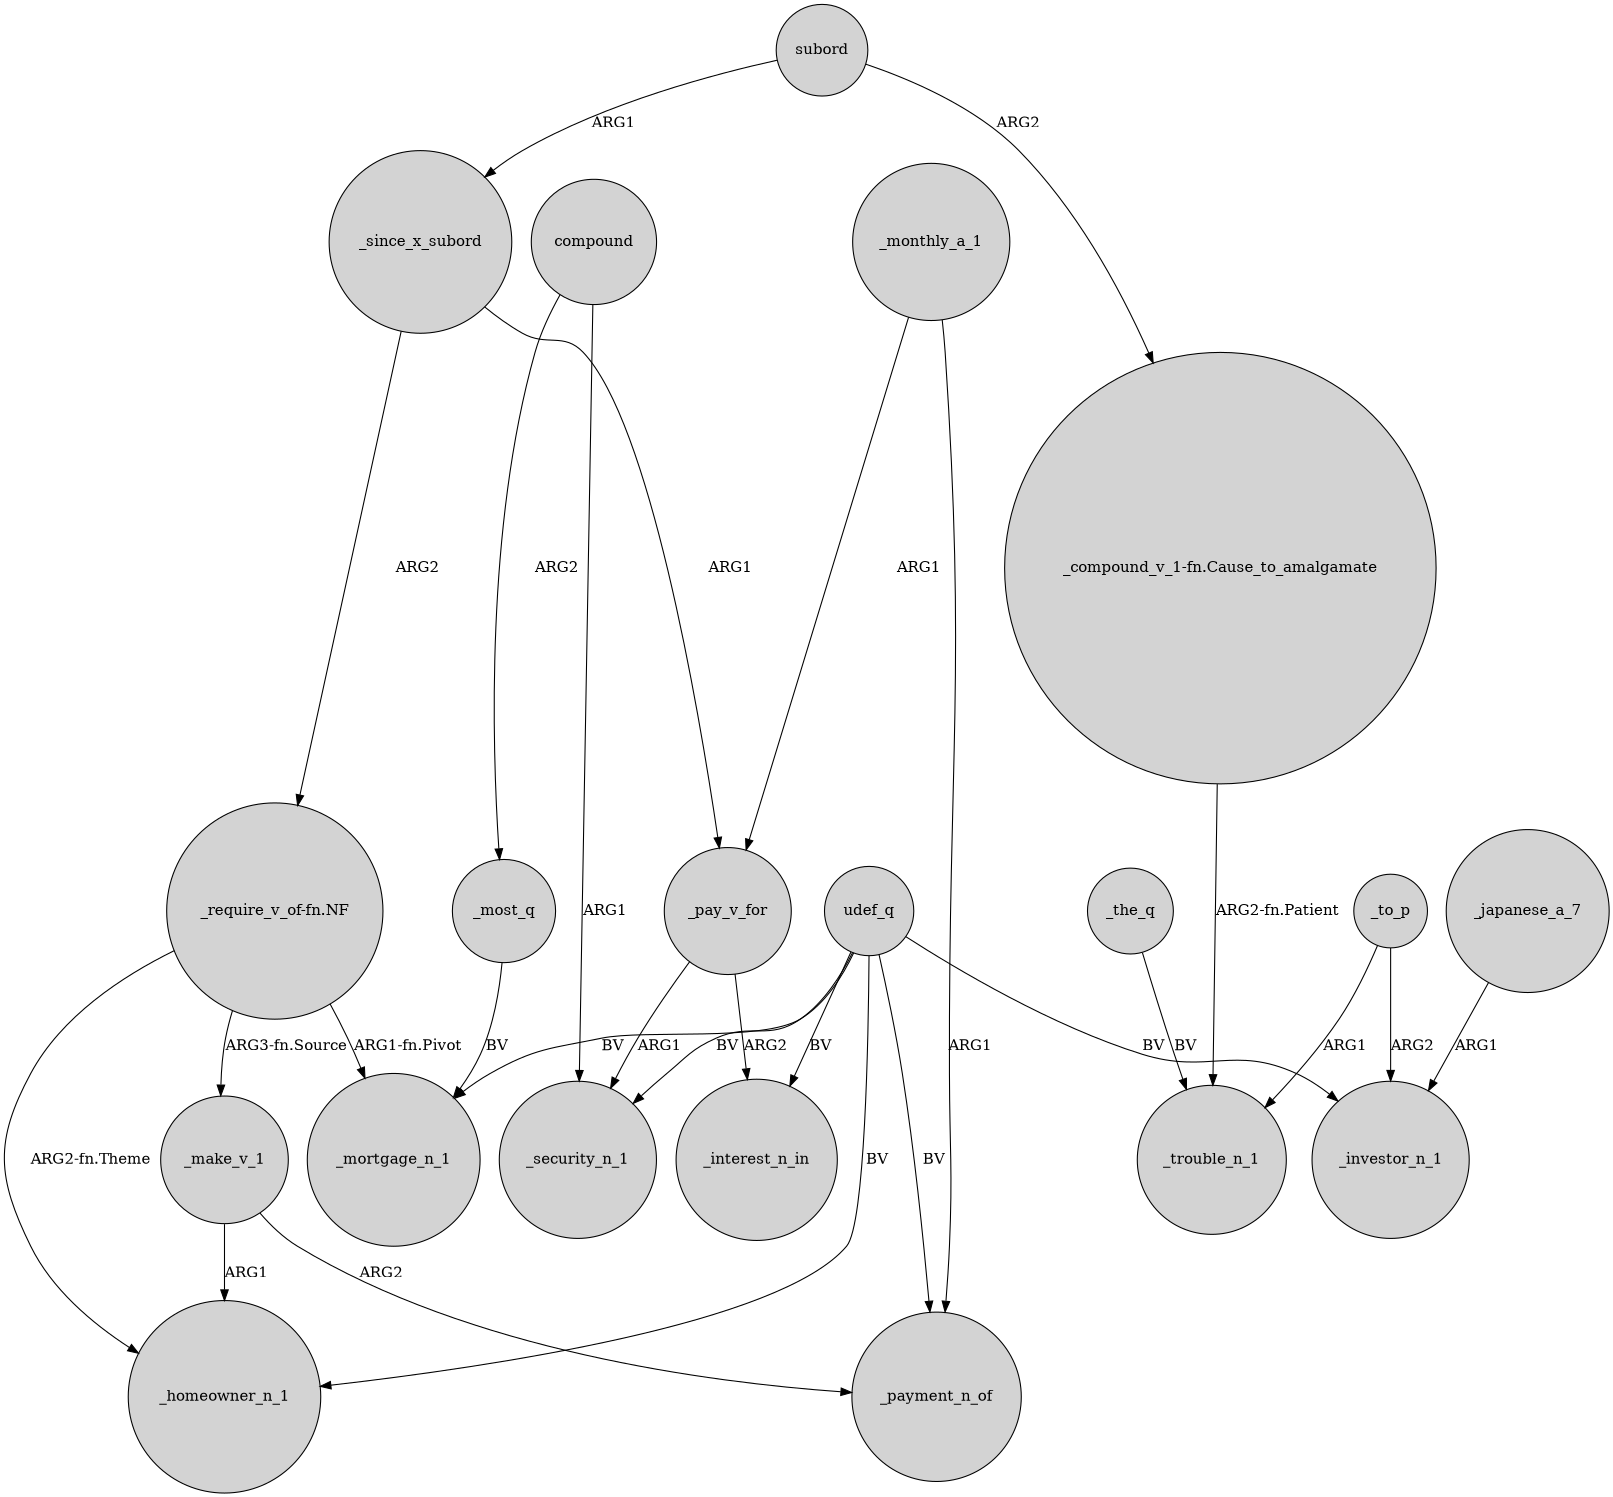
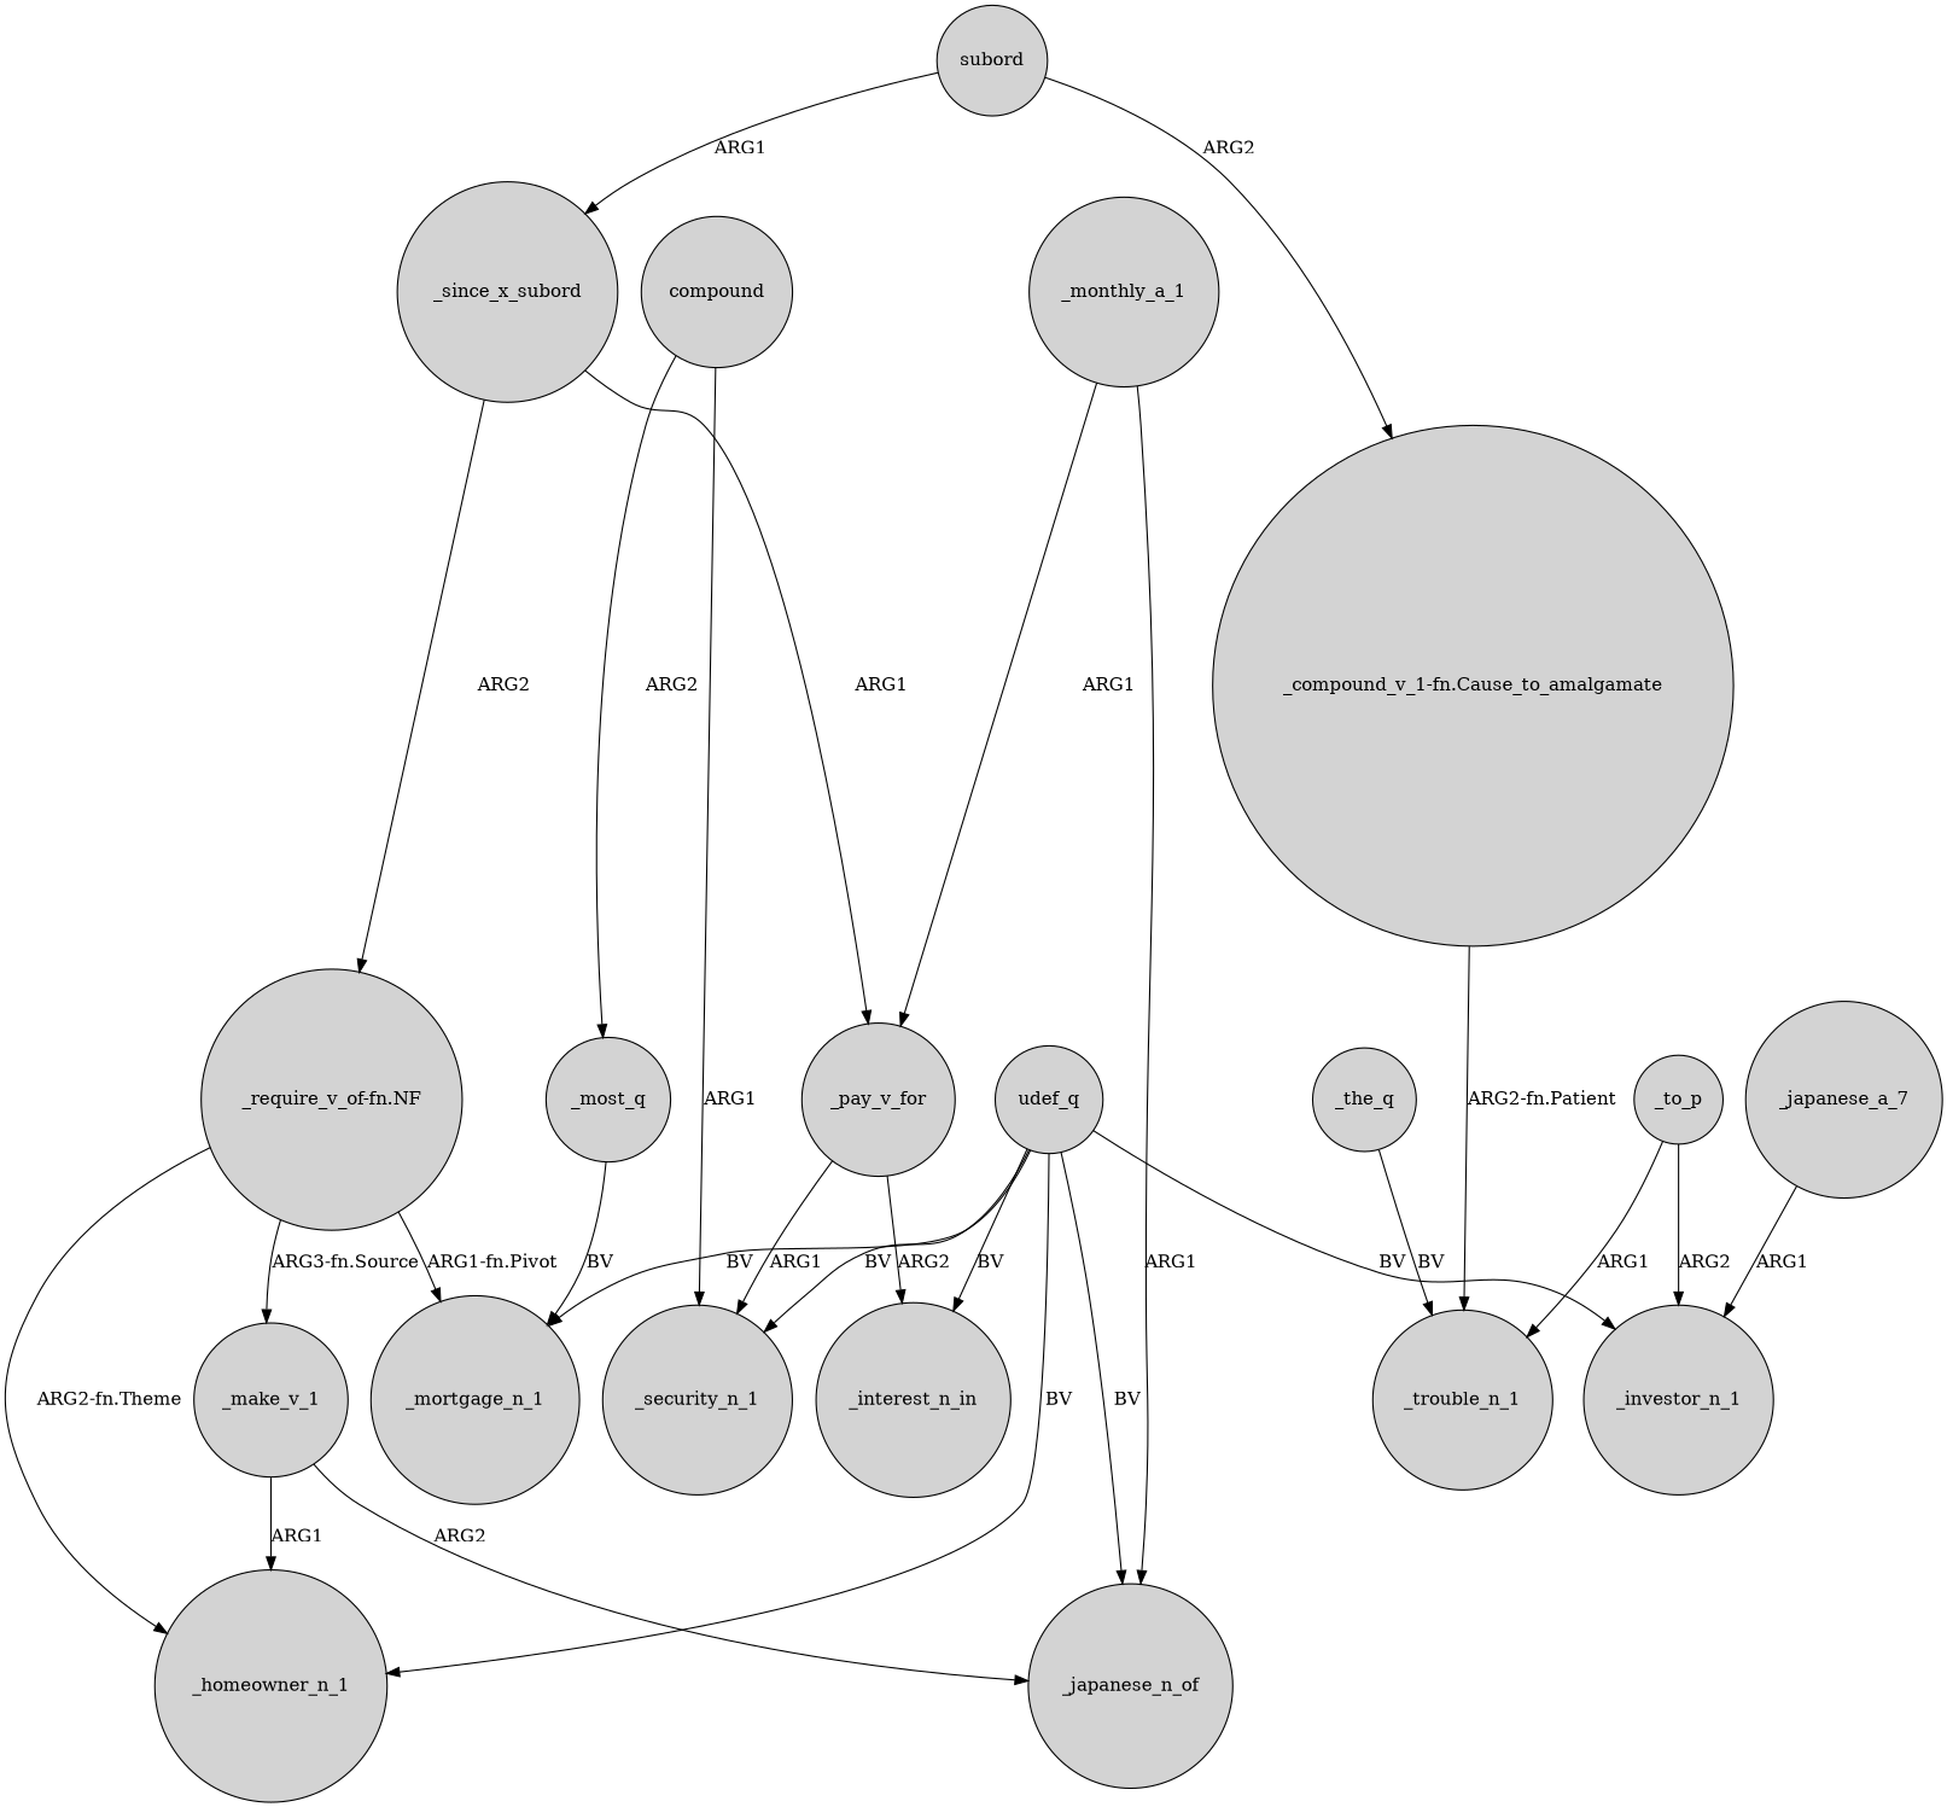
  digraph {
    node [shape=circle style=filled]
    _monthly_a_1
-   _payment_n_of
+   _payment_n_of [label=_japanese_n_of]
    _pay_v_for
    _security_n_1
    _interest_n_in
    subord
    _since_x_subord
    "_compound_v_1-fn.Cause_to_amalgamate"
    "_require_v_of-fn.NF"
    _trouble_n_1
    _mortgage_n_1
    _homeowner_n_1
    _make_v_1
    _to_p
    _investor_n_1
    udef_q
    n17 [label=_japanese_a_7]
    compound
    _most_q
    _the_q
    _monthly_a_1 -> _payment_n_of [label=ARG1]
    _monthly_a_1 -> _pay_v_for [label=ARG1]
    _pay_v_for -> _security_n_1 [label=ARG1]
    _pay_v_for -> _interest_n_in [label=ARG2]
    subord -> _since_x_subord [label=ARG1]
    subord -> "_compound_v_1-fn.Cause_to_amalgamate" [label=ARG2]
    _since_x_subord -> _pay_v_for [label=ARG1]
    _since_x_subord -> "_require_v_of-fn.NF" [label=ARG2]
    "_compound_v_1-fn.Cause_to_amalgamate" -> _trouble_n_1 [label="ARG2-fn.Patient"]
    "_require_v_of-fn.NF" -> _mortgage_n_1 [label="ARG1-fn.Pivot"]
    "_require_v_of-fn.NF" -> _homeowner_n_1 [label="ARG2-fn.Theme"]
    "_require_v_of-fn.NF" -> _make_v_1 [label="ARG3-fn.Source"]
    _make_v_1 -> _payment_n_of [label=ARG2]
    _make_v_1 -> _homeowner_n_1 [label=ARG1]
    _to_p -> _trouble_n_1 [label=ARG1]
    _to_p -> _investor_n_1 [label=ARG2]
    udef_q -> _payment_n_of [label=BV]
    udef_q -> _security_n_1 [label=BV]
    udef_q -> _interest_n_in [label=BV]
    udef_q -> _mortgage_n_1 [label=BV]
    udef_q -> _homeowner_n_1 [label=BV]
    udef_q -> _investor_n_1 [label=BV]
    n17 -> _investor_n_1 [label=ARG1]
    compound -> _security_n_1 [label=ARG1]
    compound -> _most_q [label=ARG2]
    _most_q -> _mortgage_n_1 [label=BV]
    _the_q -> _trouble_n_1 [label=BV]
  }
